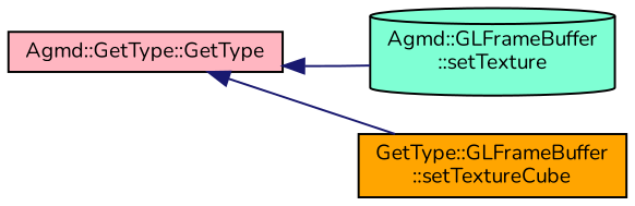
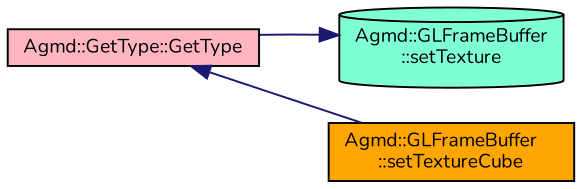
  digraph {
    fontname=Nunito
    rankdir=LR
    node [color=black fontname=Nunito fontsize=10 shape=box style=filled]
    edge [color=midnightblue dir=back fontname=Nunito fontsize=10 labelfontname=Helvetica labelfontsize=10 style=solid]
    n1 [fillcolor=lightpink fontcolor=black height=0.2 label="Agmd::GetType::GetType" width=0.4]
    n2 [fillcolor=aquamarine height=0.2 label="Agmd::GLFrameBuffer\l::setTexture" shape=cylinder width=0.4]
-   n3 [fillcolor=orange height=0.2 label="GetType::GLFrameBuffer\l::setTextureCube" width=0.4]
-   n1 -> n2
+   n3 [fillcolor=orange height=0.2 label="Agmd::GLFrameBuffer\l::setTextureCube" width=0.4]
+   n2 -> n1
    n1 -> n3
  }
